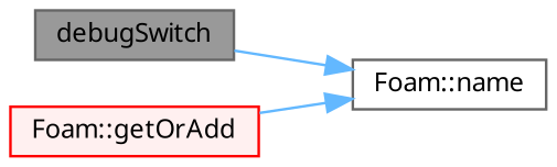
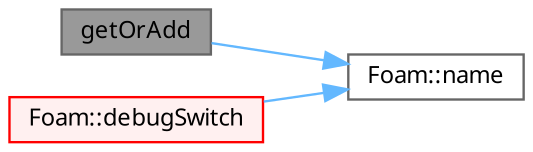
  digraph {
    fontname="Noto Sans"
    rankdir=LR
    node [fontname="Noto Sans" fontsize=10 shape=box style=filled]
    edge [color=steelblue1 fontname="Noto Sans" fontsize=10 labelfontname=Helvetica labelfontsize=10 style=solid]
-   n1 [color=gray40 fillcolor=grey60 fontcolor=black height=0.2 label=debugSwitch width=0.4]
+   n1 [color=gray40 fillcolor=grey60 fontcolor=black height=0.2 label=getOrAdd width=0.4]
    n2 [color=grey40 fillcolor=white height=0.2 label="Foam::name" width=0.4]
-   n3 [color=red fillcolor="#FFF0F0" height=0.2 label="Foam::getOrAdd" width=0.4]
+   n3 [color=red fillcolor="#FFF0F0" height=0.2 label="Foam::debugSwitch" width=0.4]
    n1 -> n2
    n3 -> n2
  }
